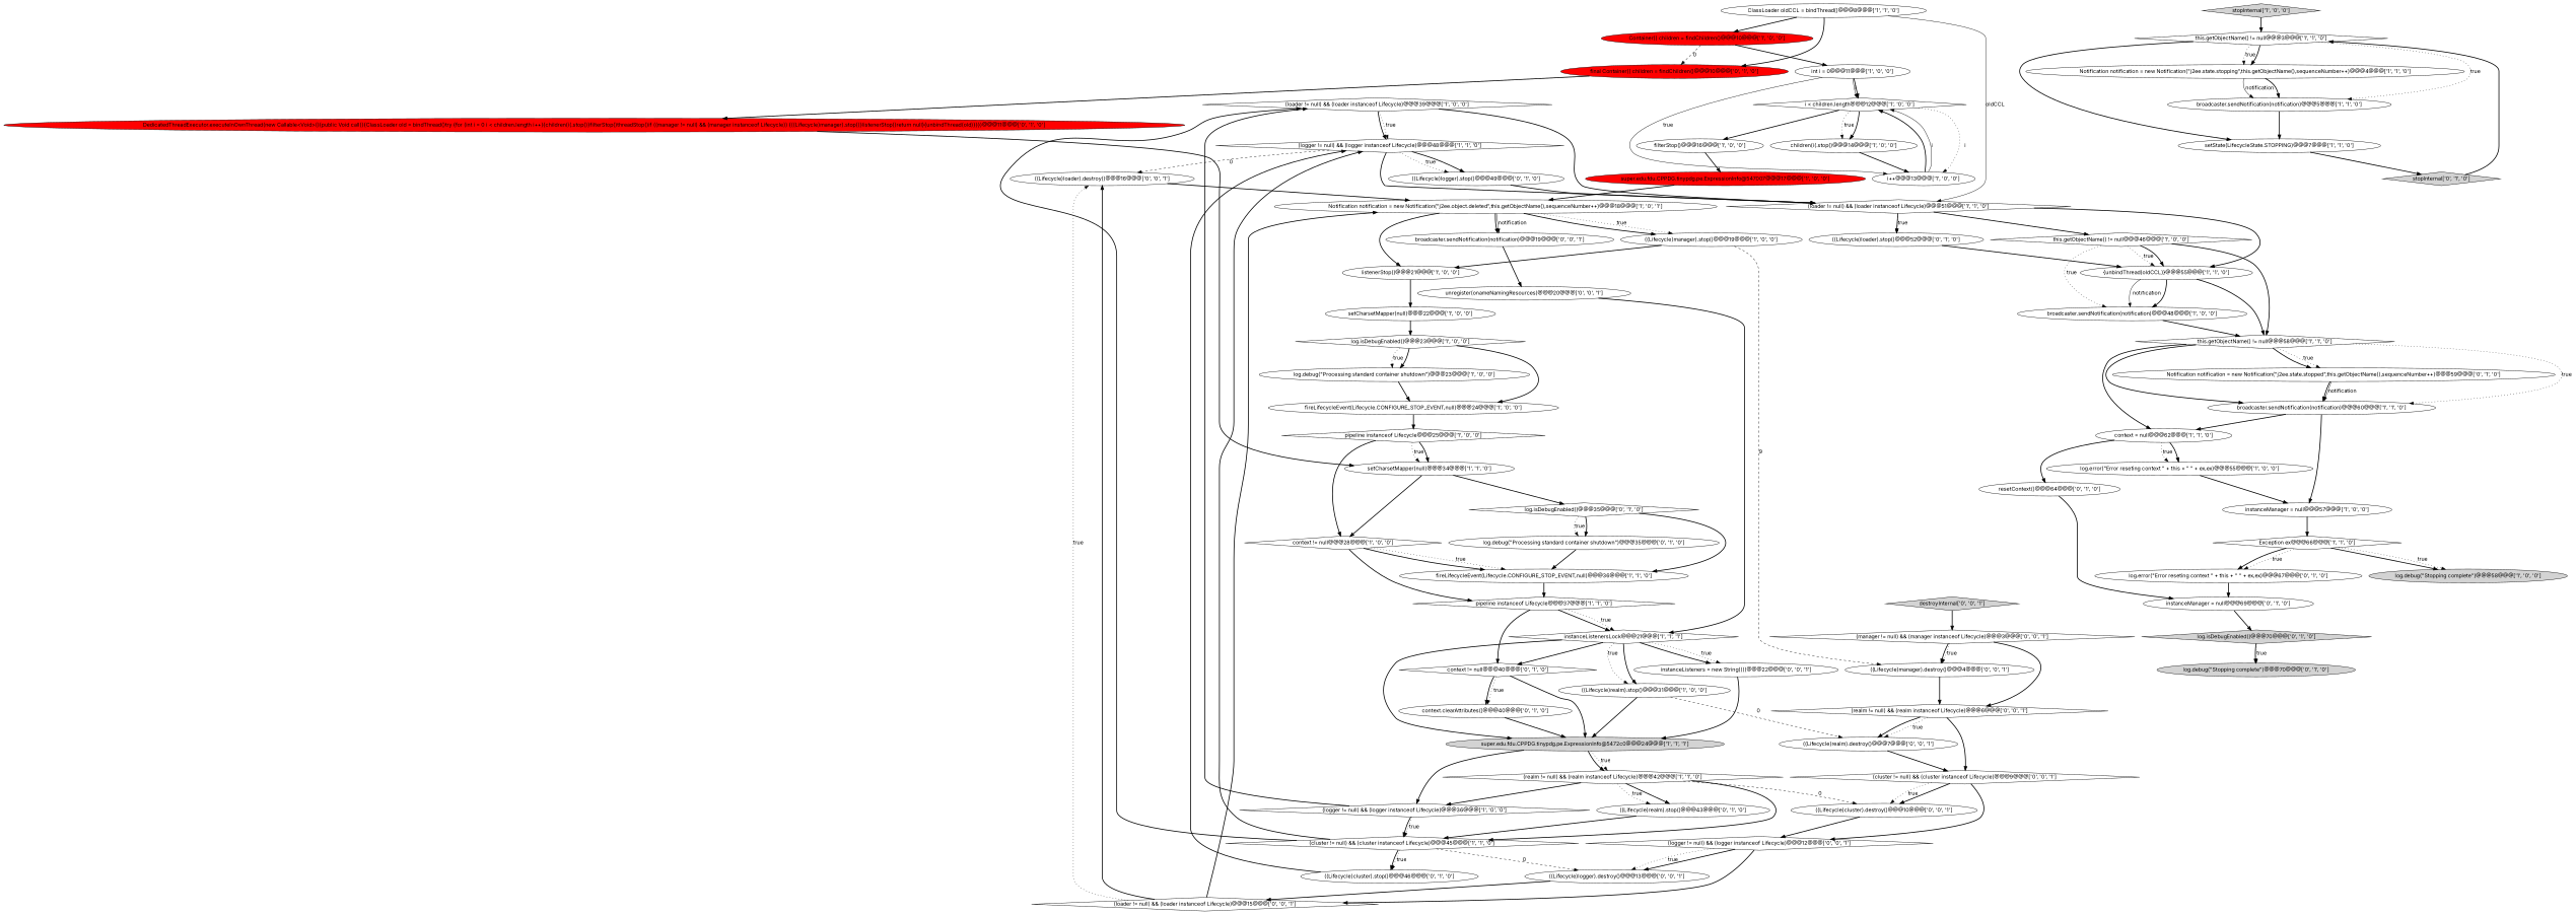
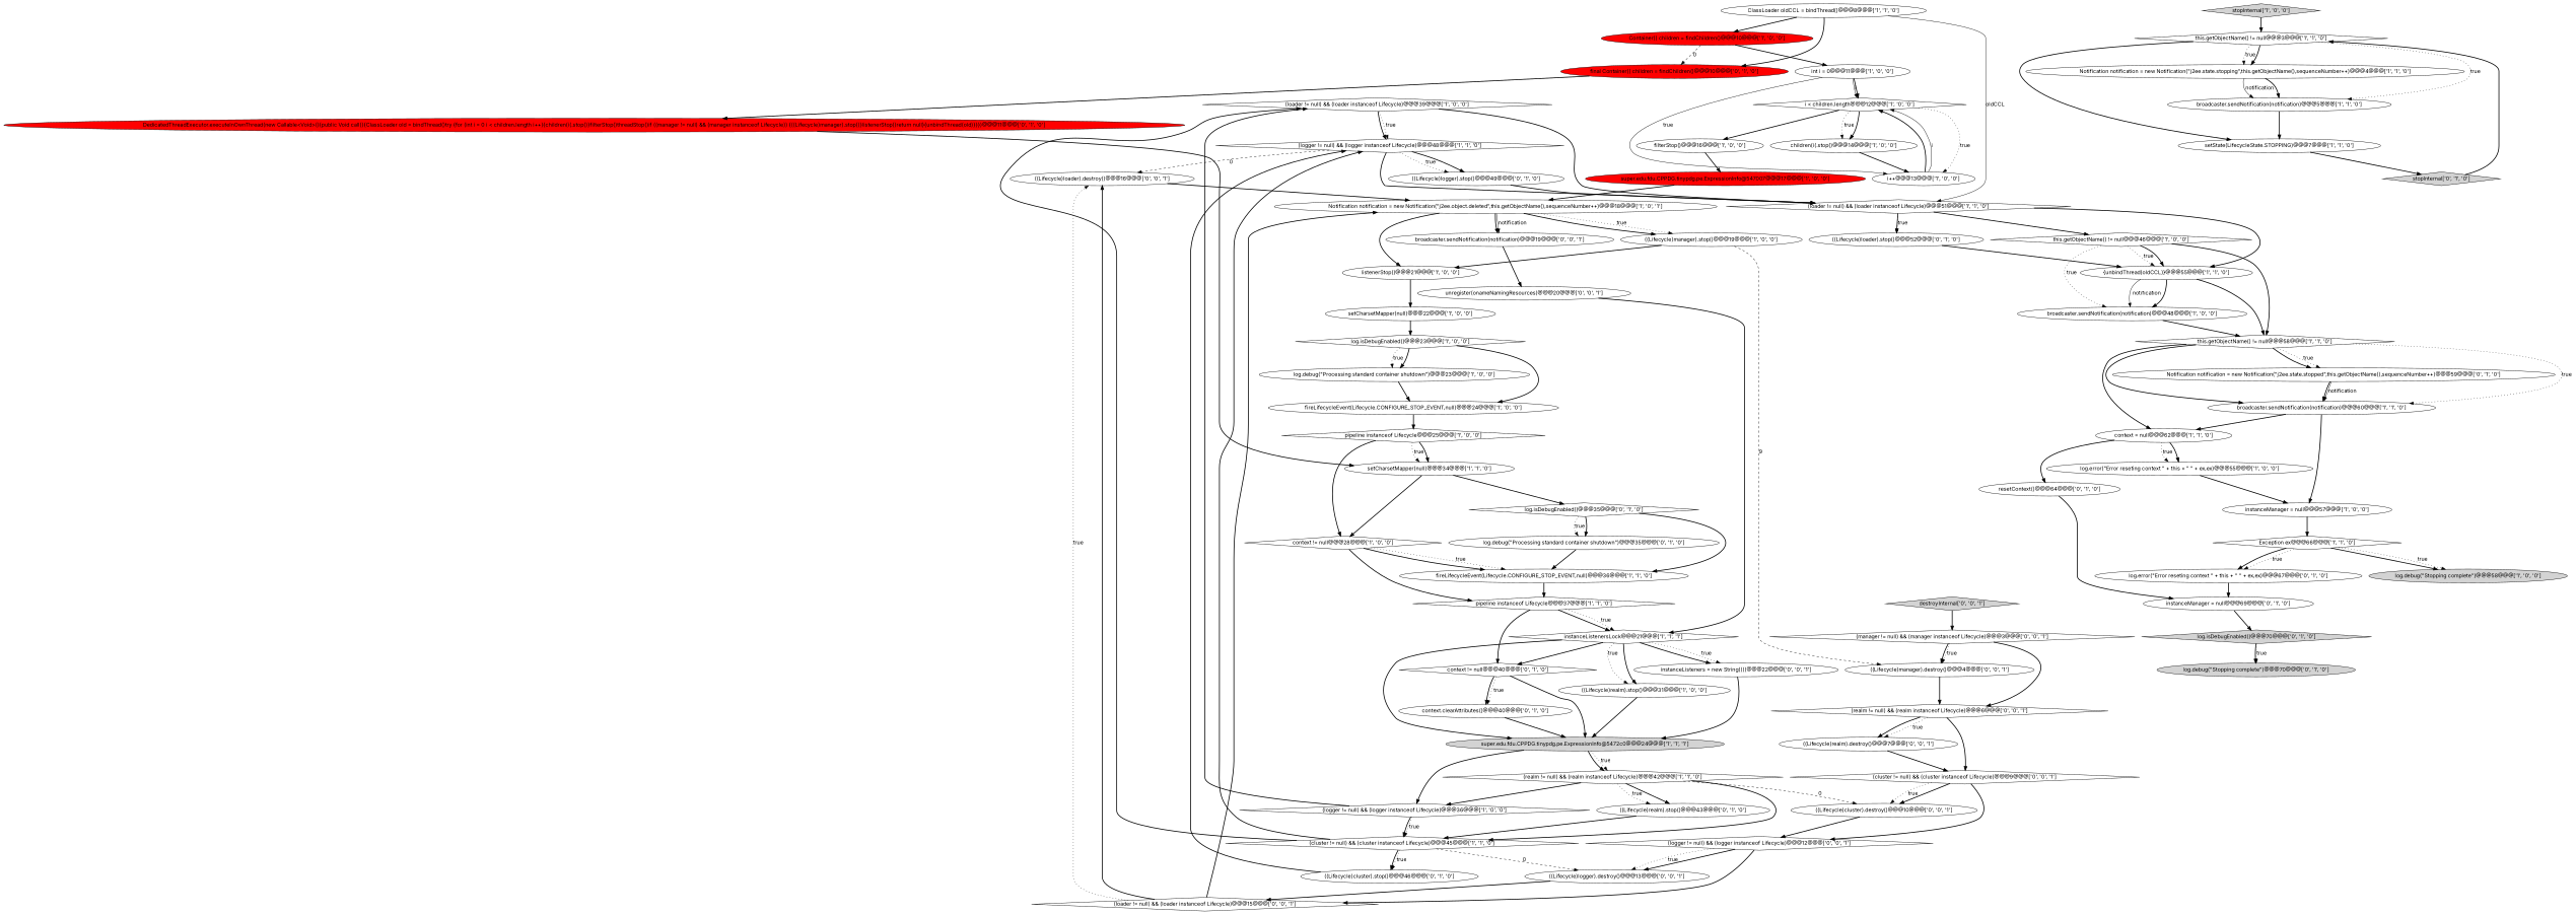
  digraph {
    fontname=Inter
    node [fillcolor=white fontname=Inter shape=ellipse style=filled]
    edge [fontname=Inter style=bold]
    n1 [fillcolor=lightgray label="log.debug(\"Stopping complete\")@@@70@@@['0', '1', '0']"]
    n2 [label="int i = 0@@@11@@@['1', '0', '0']"]
    n3 [label="i < children.length@@@12@@@['1', '0', '0']" shape=diamond]
    n4 [label="i++@@@13@@@['1', '0', '0']"]
    n5 [label="filterStop()@@@16@@@['1', '0', '0']"]
    n6 [label="children(i(.stop()@@@14@@@['1', '0', '0']"]
    n7 [label="((Lifecycle)manager).stop()@@@19@@@['1', '0', '0']"]
    n8 [label="listenerStop()@@@21@@@['1', '0', '0']"]
    n9 [label="((Lifecycle)manager).destroy()@@@4@@@['0', '0', '1']"]
    n10 [label="setCharsetMapper(null)@@@22@@@['1', '0', '0']"]
    n11 [label="(realm != null) && (realm instanceof Lifecycle)@@@6@@@['0', '0', '1']" shape=diamond]
    n12 [fillcolor=red label="DedicatedThreadExecutor.executeInOwnThread(new Callable<Void>(){public Void call(){ClassLoader old = bindThread()try {for (int i = 0 i < children.length i++){children(i(.stop()}filterStop()threadStop()if ((manager != null) && (manager instanceof Lifecycle)) {((Lifecycle)manager).stop()}listenerStop()return null}{unbindThread(old)}}})@@@11@@@['0', '1', '0']"]
    n13 [label="setCharsetMapper(null)@@@34@@@['1', '1', '0']"]
    n14 [label="context != null@@@28@@@['1', '0', '0']" shape=diamond]
    n15 [label="log.isDebugEnabled()@@@35@@@['0', '1', '0']" shape=diamond]
    n16 [label="(loader != null) && (loader instanceof Lifecycle)@@@15@@@['0', '0', '1']" shape=diamond]
    n17 [label="((Lifecycle)loader).destroy()@@@16@@@['0', '0', '1']"]
    n18 [label="Notification notification = new Notification(\"j2ee.object.deleted\",this.getObjectName(),sequenceNumber++)@@@18@@@['1', '0', '1']"]
    n19 [label="broadcaster.sendNotification(notification)@@@19@@@['0', '0', '1']"]
    n20 [fillcolor=lightgray label="super.edu.fdu.CPPDG.tinypdg.pe.ExpressionInfo@5472c0@@@24@@@['1', '1', '1']"]
    n21 [label="(logger != null) && (logger instanceof Lifecycle)@@@36@@@['1', '0', '0']" shape=diamond]
    n22 [label="(realm != null) && (realm instanceof Lifecycle)@@@42@@@['1', '1', '0']" shape=diamond]
    n23 [label="(cluster != null) && (cluster instanceof Lifecycle)@@@45@@@['1', '1', '0']" shape=diamond]
    n24 [label="(loader != null) && (loader instanceof Lifecycle)@@@39@@@['1', '0', '0']" shape=diamond]
    n25 [label="((Lifecycle)cluster).destroy()@@@10@@@['0', '0', '1']"]
    n26 [label="((Lifecycle)realm).stop()@@@43@@@['0', '1', '0']"]
    n27 [label="log.isDebugEnabled()@@@23@@@['1', '0', '0']" shape=diamond]
    n28 [label="fireLifecycleEvent(Lifecycle.CONFIGURE_STOP_EVENT,null)@@@24@@@['1', '0', '0']"]
    n29 [label="log.debug(\"Processing standard container shutdown\")@@@23@@@['1', '0', '0']"]
    n30 [fillcolor=lightgray label="log.debug(\"Stopping complete\")@@@58@@@['1', '0', '0']"]
    n31 [label="fireLifecycleEvent(Lifecycle.CONFIGURE_STOP_EVENT,null)@@@36@@@['1', '1', '0']"]
    n32 [label="pipeline instanceof Lifecycle@@@37@@@['1', '1', '0']" shape=diamond]
    n33 [label="log.debug(\"Processing standard container shutdown\")@@@35@@@['0', '1', '0']"]
    n34 [label="pipeline instanceof Lifecycle@@@25@@@['1', '0', '0']" shape=diamond]
    n35 [label="unregister(onameNamingResources)@@@20@@@['0', '0', '1']"]
    n36 [label="log.error(\"Error reseting context \" + this + \" \" + ex,ex)@@@67@@@['0', '1', '0']"]
    n37 [label="instanceManager = null@@@69@@@['0', '1', '0']"]
    n38 [fillcolor=lightgray label="log.isDebugEnabled()@@@70@@@['0', '1', '0']" shape=diamond]
    n39 [label="instanceListenersLock@@@21@@@['1', '1', '1']" shape=diamond]
    n40 [label="context != null@@@40@@@['0', '1', '0']" shape=diamond]
    n41 [label="((Lifecycle)realm).stop()@@@31@@@['1', '0', '0']"]
    n42 [label="instanceListeners = new String((((@@@22@@@['0', '0', '1']"]
    n43 [fillcolor=red label="super.edu.fdu.CPPDG.tinypdg.pe.ExpressionInfo@547007@@@17@@@['1', '0', '0']"]
    n44 [label="this.getObjectName() != null@@@46@@@['1', '0', '0']" shape=diamond]
    n45 [label="this.getObjectName() != null@@@58@@@['1', '1', '0']" shape=diamond]
    n46 [label="broadcaster.sendNotification(notification)@@@48@@@['1', '0', '0']"]
    n47 [label="{unbindThread(oldCCL)}@@@55@@@['1', '1', '0']"]
    n48 [label="Notification notification = new Notification(\"j2ee.state.stopped\",this.getObjectName(),sequenceNumber++)@@@59@@@['0', '1', '0']"]
    n49 [label="broadcaster.sendNotification(notification)@@@60@@@['1', '1', '0']"]
    n50 [label="context = null@@@62@@@['1', '1', '0']"]
    n51 [label="this.getObjectName() != null@@@3@@@['1', '1', '0']" shape=diamond]
    n52 [label="setState(LifecycleState.STOPPING)@@@7@@@['1', '1', '0']"]
    n53 [label="Notification notification = new Notification(\"j2ee.state.stopping\",this.getObjectName(),sequenceNumber++)@@@4@@@['1', '1', '0']"]
    n54 [label="broadcaster.sendNotification(notification)@@@5@@@['1', '1', '0']"]
    n55 [fillcolor=lightgray label="stopInternal['0', '1', '0']" shape=diamond]
    n56 [label="Exception ex@@@66@@@['1', '1', '0']" shape=diamond]
    n57 [label="context.clearAttributes()@@@40@@@['0', '1', '0']"]
    n58 [label="((Lifecycle)loader).stop()@@@52@@@['0', '1', '0']"]
    n59 [label="instanceManager = null@@@57@@@['1', '0', '0']"]
    n60 [label="(cluster != null) && (cluster instanceof Lifecycle)@@@9@@@['0', '0', '1']" shape=diamond]
    n61 [label="(logger != null) && (logger instanceof Lifecycle)@@@12@@@['0', '0', '1']" shape=diamond]
    n62 [label="((Lifecycle)logger).destroy()@@@13@@@['0', '0', '1']"]
    n63 [fillcolor=lightgray label="destroyInternal['0', '0', '1']" shape=diamond]
    n64 [label="(manager != null) && (manager instanceof Lifecycle)@@@3@@@['0', '0', '1']" shape=diamond]
    n65 [label="(logger != null) && (logger instanceof Lifecycle)@@@48@@@['1', '1', '0']" shape=diamond]
    n66 [label="((Lifecycle)cluster).stop()@@@46@@@['0', '1', '0']"]
    n67 [label="(loader != null) && (loader instanceof Lifecycle)@@@51@@@['1', '1', '0']" shape=diamond]
    n68 [label="resetContext()@@@64@@@['0', '1', '0']"]
    n69 [fillcolor=lightgray label="stopInternal['1', '0', '0']" shape=diamond]
    n70 [label="ClassLoader oldCCL = bindThread()@@@8@@@['1', '1', '0']"]
    n71 [fillcolor=red label="Container(( children = findChildren()@@@10@@@['1', '0', '0']"]
    n72 [fillcolor=red label="final Container(( children = findChildren()@@@10@@@['0', '1', '0']"]
    n73 [label="((Lifecycle)logger).stop()@@@49@@@['0', '1', '0']"]
    n74 [label="((Lifecycle)realm).destroy()@@@7@@@['0', '0', '1']"]
    n75 [label="log.error(\"Error reseting context \" + this + \" \" + ex,ex)@@@55@@@['1', '0', '0']"]
    n2 -> n3 [label=i style=solid]
    n2 -> n3
    n2 -> n4 [label=true style=solid]
-   n3 -> n4 [label=i style=dotted]
+   n3 -> n4 [label=true style=dotted]
    n3 -> n5
    n3 -> n6 [label=true style=dotted]
    n3 -> n6
    n4 -> n3
    n4 -> n3 [label=i style=solid]
    n5 -> n43
    n6 -> n4
    n7 -> n8
    n7 -> n9 [label=9 style=dashed]
    n8 -> n10
    n9 -> n11
    n10 -> n27
    n11 -> n60
    n11 -> n74 [label=true style=dotted]
    n11 -> n74
    n12 -> n13
    n13 -> n14
    n13 -> n15
    n14 -> n31 [label=true style=dotted]
    n14 -> n31
    n14 -> n32
    n15 -> n31
    n15 -> n33
    n15 -> n33 [label=true style=dotted]
    n16 -> n17
    n16 -> n17 [label=true style=dotted]
    n16 -> n18
    n17 -> n18
    n18 -> n7 [label=true style=dotted]
    n18 -> n7
    n18 -> n8
    n18 -> n19 [label=notification style=solid]
    n18 -> n19
    n19 -> n35
    n20 -> n21
    n20 -> n22 [label=true style=dotted]
    n20 -> n22
    n21 -> n23
    n21 -> n23 [label=true style=dotted]
    n21 -> n24
    n22 -> n21
    n22 -> n23
    n22 -> n25 [label=0 style=dashed]
    n22 -> n26
    n22 -> n26 [label=true style=dotted]
    n23 -> n24
    n23 -> n62 [label=0 style=dashed]
    n23 -> n65
    n23 -> n66
    n23 -> n66 [label=true style=dotted]
    n24 -> n65 [label=true style=dotted]
    n24 -> n65
    n24 -> n67
    n25 -> n61
    n26 -> n23
    n27 -> n28
    n27 -> n29
    n27 -> n29 [label=true style=dotted]
    n28 -> n34
    n29 -> n28
    n31 -> n32
    n32 -> n39
    n32 -> n39 [label=true style=dotted]
    n32 -> n40
    n33 -> n31
    n34 -> n13 [label=true style=dotted]
    n34 -> n13
    n34 -> n14
    n35 -> n39
    n36 -> n37
    n37 -> n38
    n38 -> n1 [label=true style=dotted]
    n38 -> n1
    n39 -> n20
    n39 -> n40
    n39 -> n41 [label=true style=dotted]
    n39 -> n41
    n39 -> n42 [label=true style=dotted]
    n39 -> n42
    n40 -> n20
    n40 -> n57
    n40 -> n57 [label=true style=dotted]
    n41 -> n20
-   n41 -> n74 [label=0 style=dashed]
    n42 -> n20
    n43 -> n18
    n44 -> n45
    n44 -> n46 [label=true style=dotted]
    n44 -> n47 [label=true style=dotted]
    n44 -> n47
    n45 -> n48 [label=true style=dotted]
    n45 -> n48
    n45 -> n49 [label=true style=dotted]
    n45 -> n49
    n45 -> n50
    n46 -> n45
    n47 -> n45
    n47 -> n46 [label=notification style=solid]
    n47 -> n46
    n48 -> n49 [label=notification style=solid]
    n48 -> n49
    n49 -> n50
    n49 -> n59
    n50 -> n68
    n50 -> n75
    n50 -> n75 [label=true style=dotted]
    n51 -> n52
    n51 -> n53 [label=true style=dotted]
    n51 -> n53
    n51 -> n54 [label=true style=dotted]
    n52 -> n55
    n53 -> n54 [label=notification style=solid]
    n53 -> n54
    n54 -> n52
    n55 -> n51
    n56 -> n30
    n56 -> n30 [label=true style=dotted]
    n56 -> n36 [label=true style=dotted]
    n56 -> n36
    n57 -> n20
    n58 -> n47
    n59 -> n56
    n60 -> n25
    n60 -> n25 [label=true style=dotted]
    n60 -> n61
    n61 -> n16
    n61 -> n62
    n61 -> n62 [label=true style=dotted]
    n62 -> n16
    n63 -> n64
    n64 -> n9
    n64 -> n9 [label=true style=dotted]
    n64 -> n11
    n65 -> n17 [label=0 style=dashed]
    n65 -> n67
    n65 -> n73 [label=true style=dotted]
    n65 -> n73
    n66 -> n65
    n67 -> n44
    n67 -> n47
    n67 -> n58
    n67 -> n58 [label=true style=dotted]
    n68 -> n37
    n69 -> n51
    n70 -> n67 [label=oldCCL style=solid]
    n70 -> n71
    n70 -> n72
    n71 -> n2
    n71 -> n72 [label=0 style=dashed]
    n72 -> n12
    n73 -> n67
    n74 -> n60
    n75 -> n59
  }
